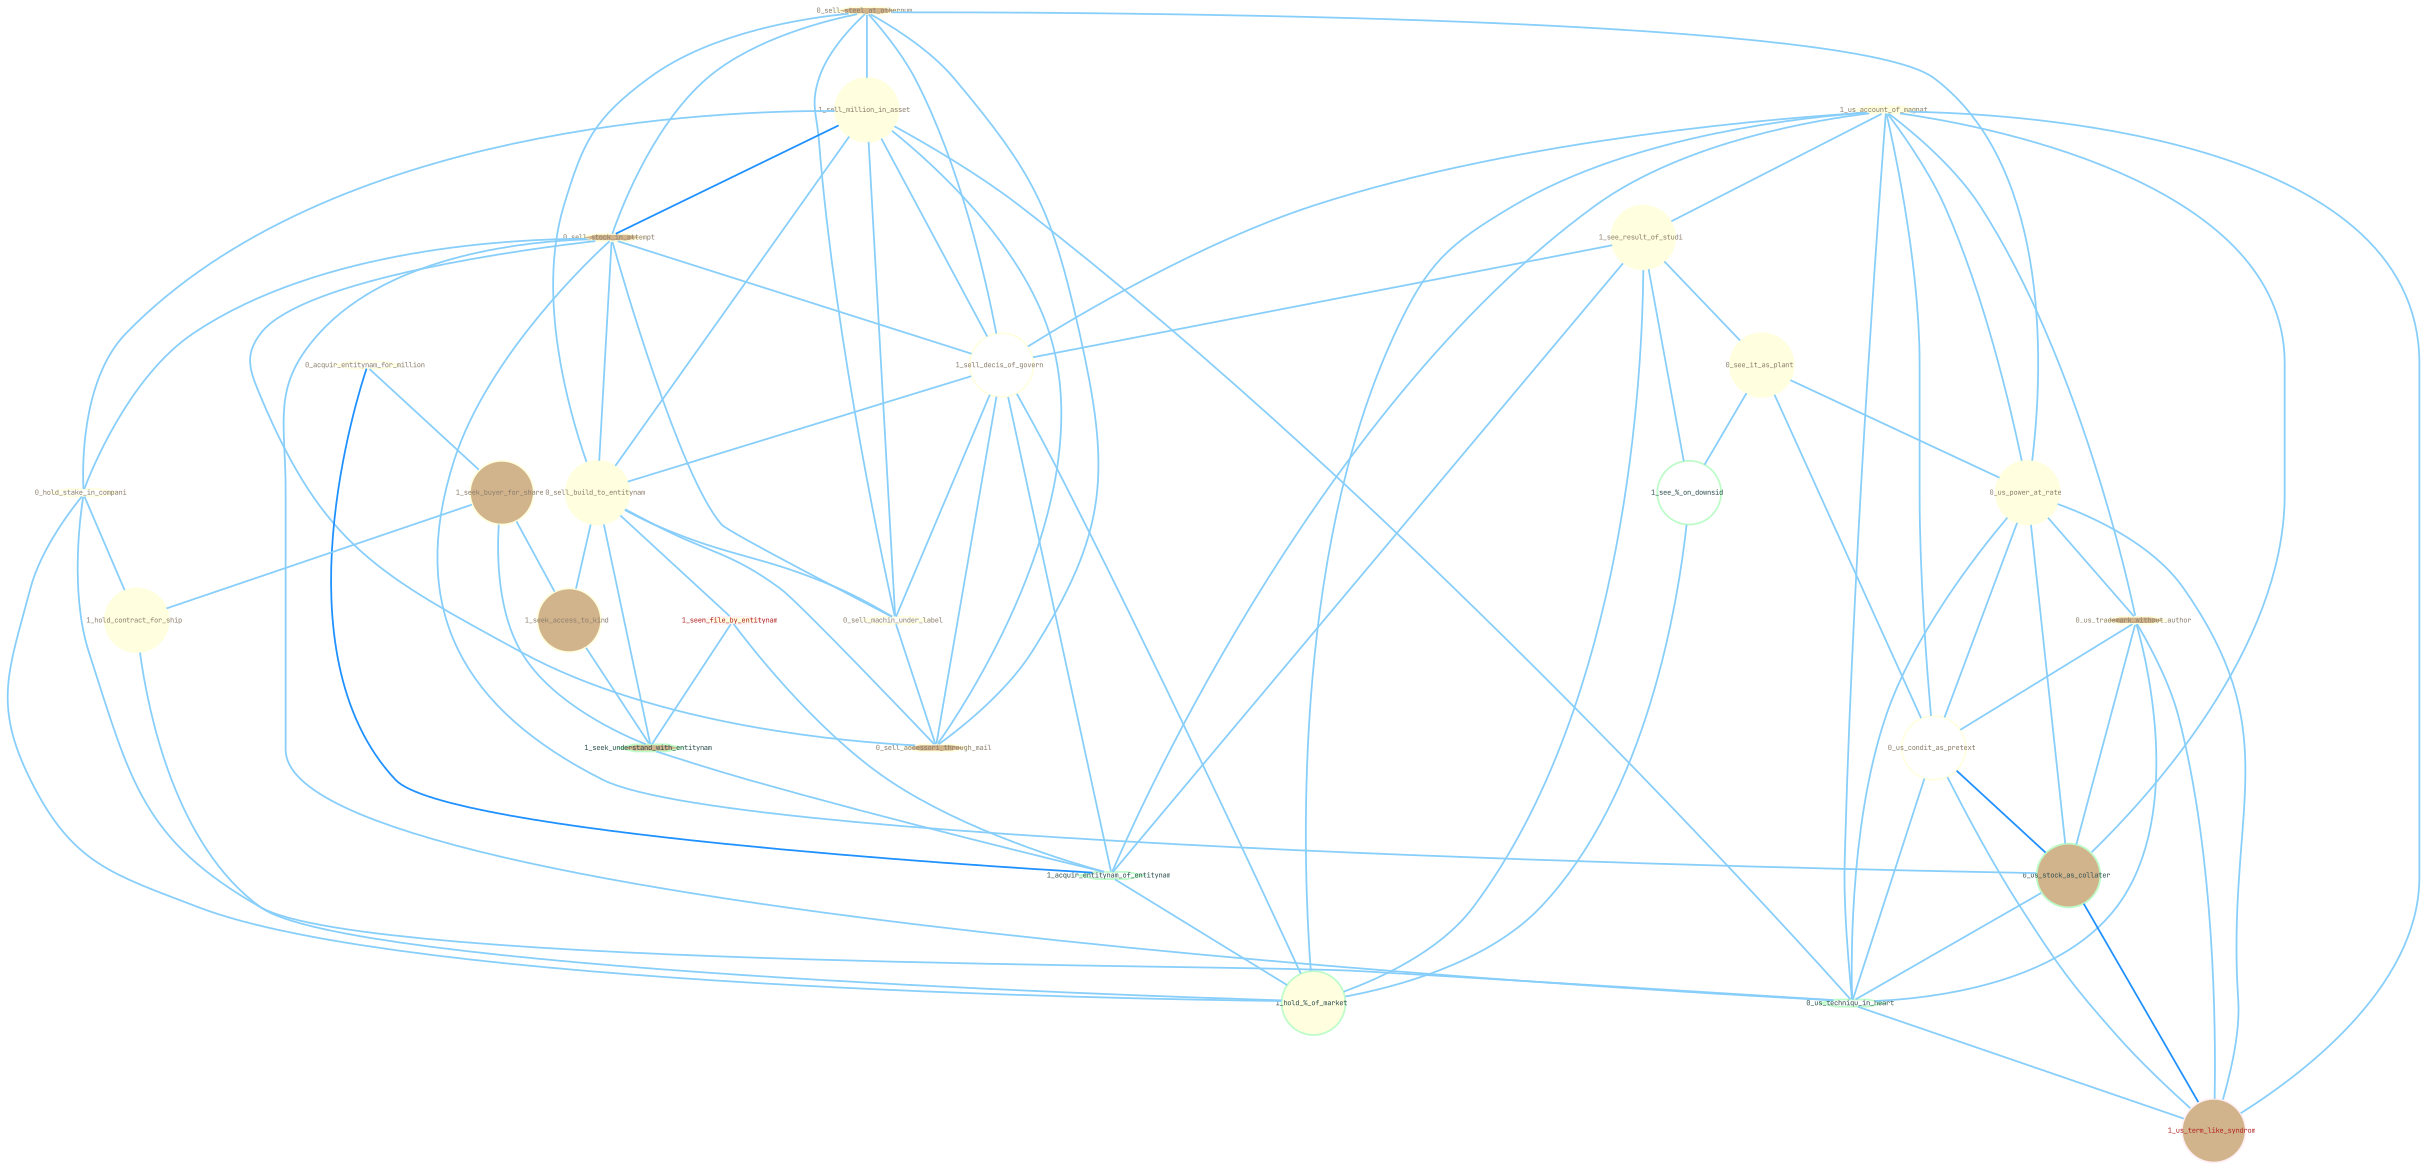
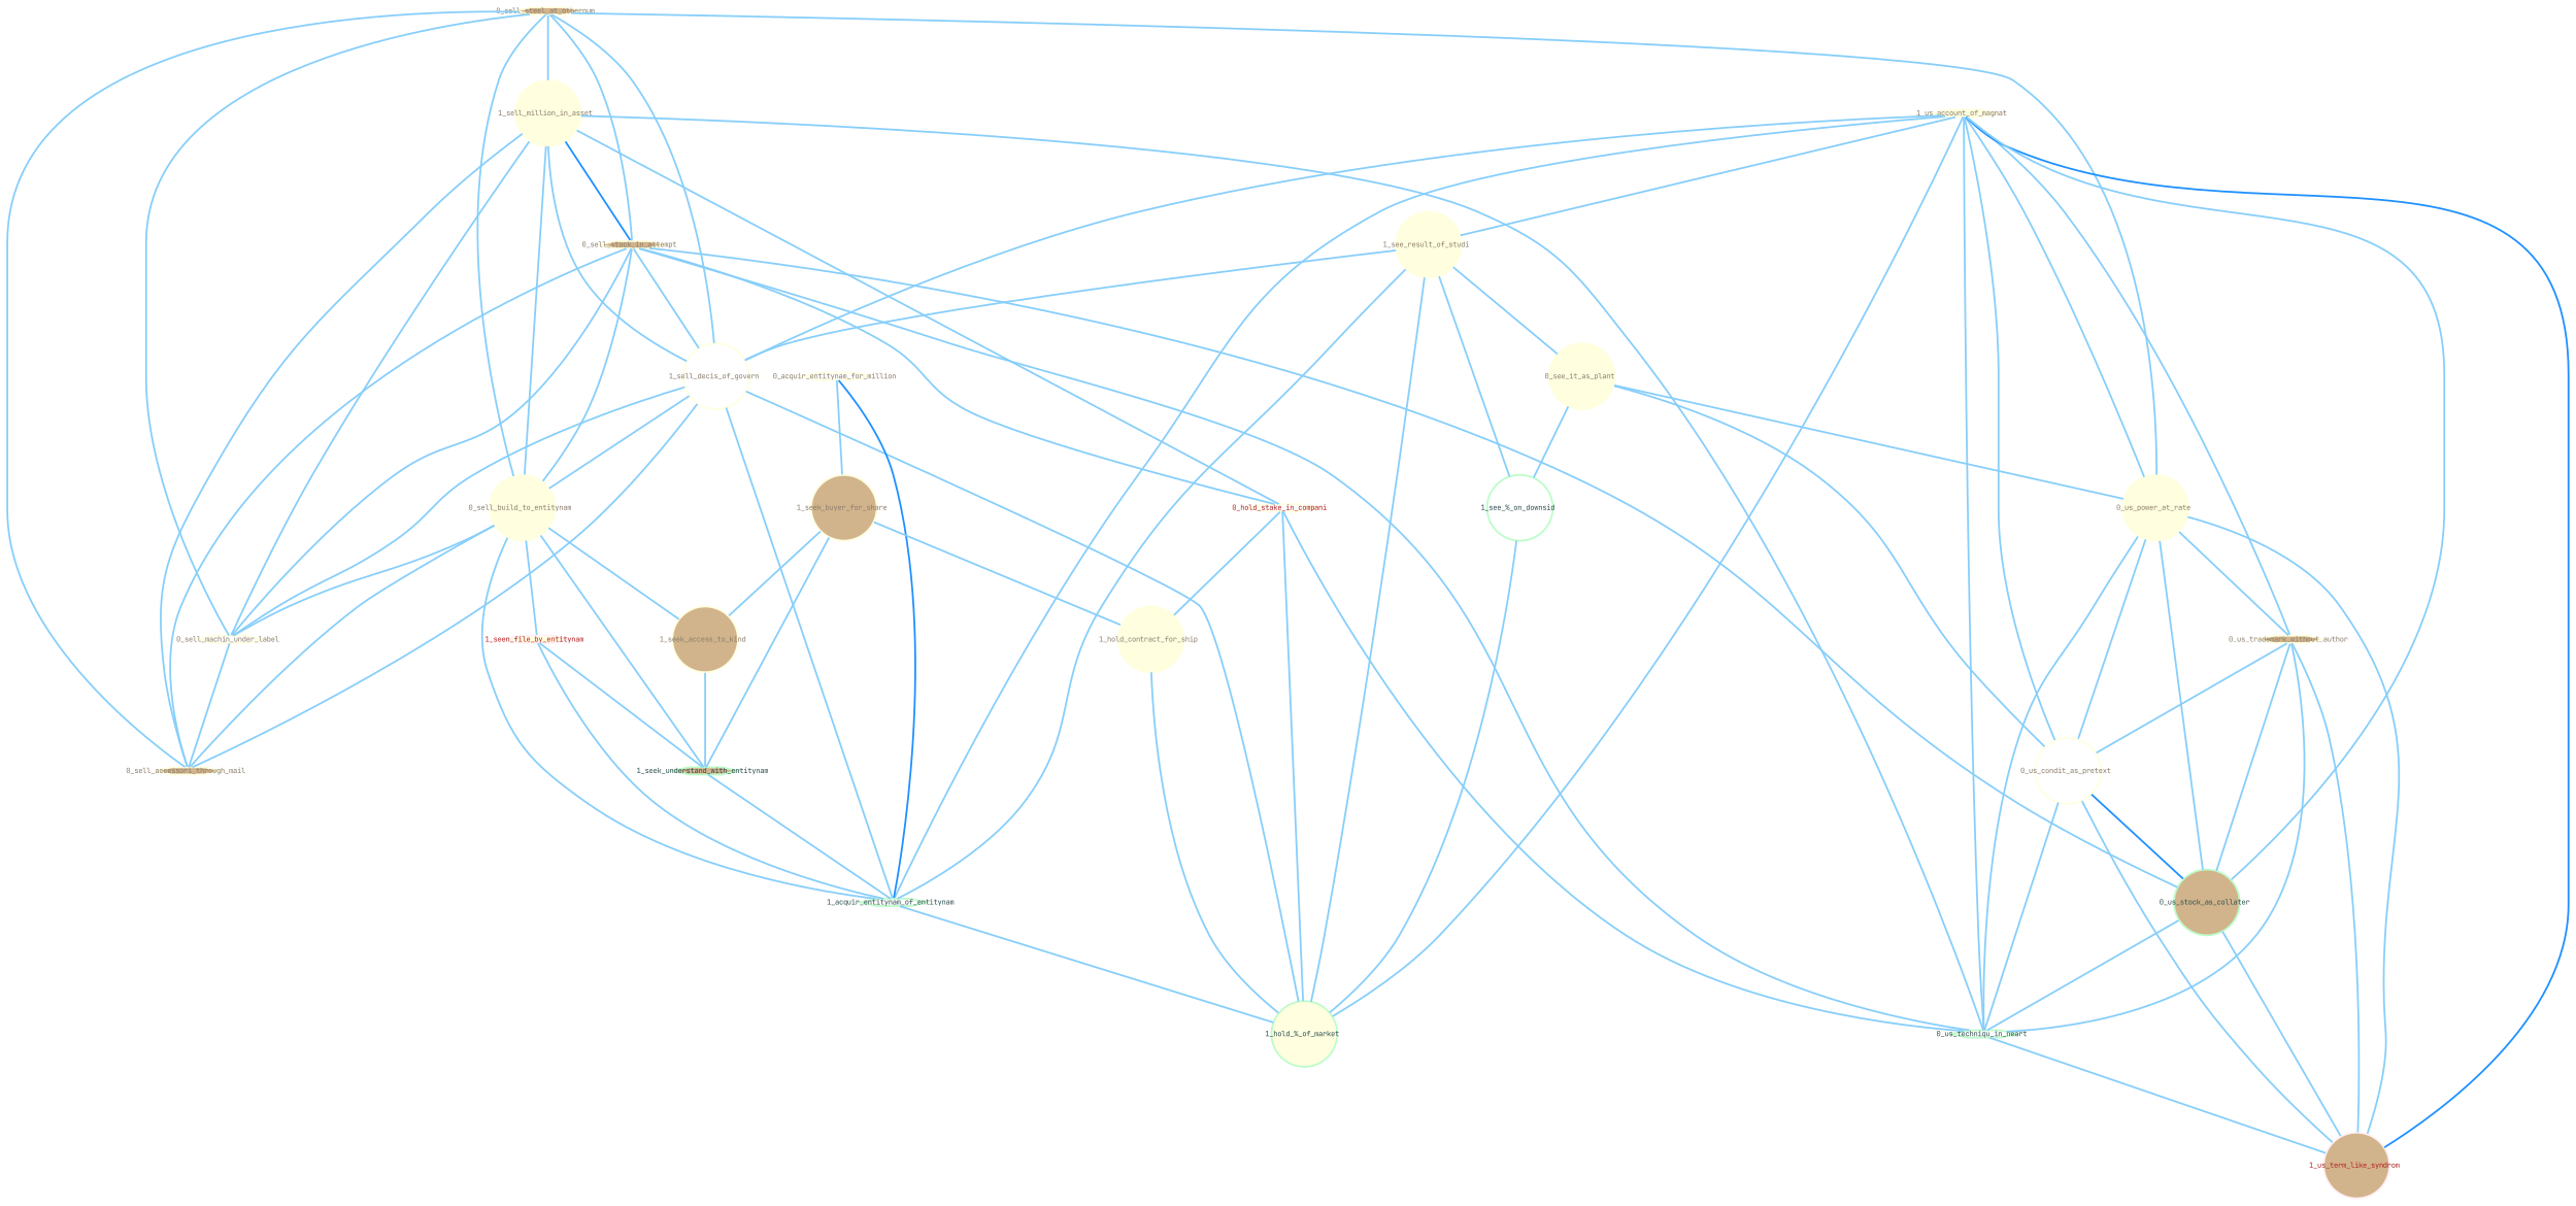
  graph {
    fontname="JetBrains Mono"
    node [color="#ffffe0" fillcolor=tan fixedsize=true fontcolor="#8b7d6b" fontname="JetBrains Mono" fontsize=4 shape=circle style=filled]
    edge [color="#87cefa" fontname="JetBrains Mono" w=1]
    "0_sell_steel_at_othernum " [height=.06 shape=hexagon width=.5]
    "1_sell_million_in_asset " [fillcolor=lightyellow height=.06 width=.5]
    "1_us_account_of_magnat " [fillcolor=lightyellow height=.06 shape=hexagon width=.5]
    "0_sell_stock_in_attempt " [height=.06 shape=hexagon width=.5]
    "0_us_power_at_rate " [fillcolor=lightyellow height=.06 width=.5]
    "1_see_result_of_studi " [fillcolor=lightyellow height=.06 width=.5]
    "1_sell_decis_of_govern " [fillcolor=white height=.06 width=.5]
    "0_acquir_entitynam_for_million " [fillcolor=white height=.06 shape=hexagon width=.5]
    "0_sell_build_to_entitynam " [fillcolor=lightyellow height=.06 width=.5]
    "0_sell_machin_under_label " [fillcolor=white height=.06 shape=hexagon width=.5]
-   "0_hold_stake_in_compani " [fillcolor=white height=.06 shape=hexagon width=.5]
+   "0_hold_stake_in_compani " [fillcolor=white fontcolor="#b22222" height=.06 shape=hexagon width=.5]
    "0_us_trademark_without_author " [height=.06 shape=hexagon width=.5]
    "1_seek_buyer_for_share " [height=.06 width=.5]
    "0_see_it_as_plant " [fillcolor=lightyellow height=.06 width=.5]
    "1_hold_contract_for_ship " [fillcolor=lightyellow height=.06 width=.5]
    "0_sell_accessori_through_mail " [height=.06 shape=hexagon width=.5]
    "1_seek_access_to_kind " [height=.06 width=.5]
    "0_us_condit_as_pretext " [fillcolor=white height=.06 width=.5]
    "1_seen_file_by_entitynam " [color="#fff0f5" fillcolor=lightyellow fontcolor="#b22222" height=.06 shape=hexagon width=.5]
    "1_us_term_like_syndrom " [color="#fff0f5" fontcolor="#b22222" height=.06 width=.5]
    "0_us_techniqu_in_heart " [color="#BDFCC9" fillcolor=white fontcolor="#2f4f4f" height=.06 shape=hexagon width=.5]
    "0_us_stock_as_collater " [color="#BDFCC9" fontcolor="#2f4f4f" height=.06 width=.5]
    "1_acquir_entitynam_of_entitynam " [color="#BDFCC9" fillcolor=white fontcolor="#2f4f4f" height=.06 shape=hexagon width=.5]
    "1_hold_%_of_market " [color="#BDFCC9" fillcolor=lightyellow fontcolor="#2f4f4f" height=.06 width=.5]
    "1_see_%_on_downsid " [color="#BDFCC9" fillcolor=white fontcolor="#2f4f4f" height=.06 width=.5]
    "1_seek_understand_with_entitynam " [color="#BDFCC9" fontcolor="#2f4f4f" height=.06 shape=hexagon width=.5]
    subgraph sub_1 {
      "0_sell_steel_at_othernum "
      "1_sell_million_in_asset "
      "1_us_account_of_magnat "
      "0_sell_stock_in_attempt "
      "0_us_power_at_rate "
      "1_see_result_of_studi "
      "1_sell_decis_of_govern "
      "0_acquir_entitynam_for_million "
      "0_sell_build_to_entitynam "
      "0_sell_machin_under_label "
      "0_hold_stake_in_compani "
      "0_us_trademark_without_author "
      "1_seek_buyer_for_share "
      "0_see_it_as_plant "
      "1_hold_contract_for_ship "
      "0_sell_accessori_through_mail "
      "1_seek_access_to_kind "
      "0_us_condit_as_pretext "
    }
    subgraph sub_2 {
      "1_seen_file_by_entitynam "
      "1_us_term_like_syndrom "
    }
    "0_sell_steel_at_othernum " -- "1_sell_million_in_asset "
    "0_sell_steel_at_othernum " -- "0_sell_stock_in_attempt "
    "0_sell_steel_at_othernum " -- "0_us_power_at_rate "
    "0_sell_steel_at_othernum " -- "1_sell_decis_of_govern "
    "0_sell_steel_at_othernum " -- "0_sell_build_to_entitynam "
    "0_sell_steel_at_othernum " -- "0_sell_machin_under_label "
    "0_sell_steel_at_othernum " -- "0_sell_accessori_through_mail "
    "1_sell_million_in_asset " -- "0_sell_stock_in_attempt " [color="#1e90ff" w=2]
    "1_sell_million_in_asset " -- "1_sell_decis_of_govern "
    "1_sell_million_in_asset " -- "0_sell_build_to_entitynam "
    "1_sell_million_in_asset " -- "0_sell_machin_under_label "
    "1_sell_million_in_asset " -- "0_hold_stake_in_compani "
    "1_sell_million_in_asset " -- "0_sell_accessori_through_mail "
    "1_sell_million_in_asset " -- "0_us_techniqu_in_heart "
    "1_us_account_of_magnat " -- "0_us_power_at_rate "
    "1_us_account_of_magnat " -- "1_see_result_of_studi "
    "1_us_account_of_magnat " -- "1_sell_decis_of_govern "
    "1_us_account_of_magnat " -- "0_us_trademark_without_author "
    "1_us_account_of_magnat " -- "0_us_condit_as_pretext "
-   "1_us_account_of_magnat " -- "1_us_term_like_syndrom "
+   "1_us_account_of_magnat " -- "1_us_term_like_syndrom " [color="#1e90ff"]
    "1_us_account_of_magnat " -- "0_us_techniqu_in_heart "
    "1_us_account_of_magnat " -- "0_us_stock_as_collater "
    "1_us_account_of_magnat " -- "1_acquir_entitynam_of_entitynam "
    "1_us_account_of_magnat " -- "1_hold_%_of_market "
    "0_sell_stock_in_attempt " -- "1_sell_decis_of_govern "
    "0_sell_stock_in_attempt " -- "0_sell_build_to_entitynam "
    "0_sell_stock_in_attempt " -- "0_sell_machin_under_label "
    "0_sell_stock_in_attempt " -- "0_hold_stake_in_compani "
    "0_sell_stock_in_attempt " -- "0_sell_accessori_through_mail "
    "0_sell_stock_in_attempt " -- "0_us_techniqu_in_heart "
    "0_sell_stock_in_attempt " -- "0_us_stock_as_collater "
    "0_us_power_at_rate " -- "0_us_trademark_without_author "
    "0_us_power_at_rate " -- "0_us_condit_as_pretext "
    "0_us_power_at_rate " -- "1_us_term_like_syndrom "
    "0_us_power_at_rate " -- "0_us_techniqu_in_heart "
    "0_us_power_at_rate " -- "0_us_stock_as_collater "
    "1_see_result_of_studi " -- "1_sell_decis_of_govern "
    "1_see_result_of_studi " -- "0_see_it_as_plant "
    "1_see_result_of_studi " -- "1_acquir_entitynam_of_entitynam "
    "1_see_result_of_studi " -- "1_hold_%_of_market "
    "1_see_result_of_studi " -- "1_see_%_on_downsid "
    "1_sell_decis_of_govern " -- "0_sell_build_to_entitynam "
    "1_sell_decis_of_govern " -- "0_sell_machin_under_label "
    "1_sell_decis_of_govern " -- "0_sell_accessori_through_mail "
    "1_sell_decis_of_govern " -- "1_acquir_entitynam_of_entitynam "
    "1_sell_decis_of_govern " -- "1_hold_%_of_market "
    "0_acquir_entitynam_for_million " -- "1_seek_buyer_for_share "
    "0_acquir_entitynam_for_million " -- "1_acquir_entitynam_of_entitynam " [color="#1e90ff" w=2]
    "0_sell_build_to_entitynam " -- "0_sell_machin_under_label "
    "0_sell_build_to_entitynam " -- "0_sell_accessori_through_mail "
    "0_sell_build_to_entitynam " -- "1_seek_access_to_kind "
    "0_sell_build_to_entitynam " -- "1_seen_file_by_entitynam "
+   "0_sell_build_to_entitynam " -- "1_acquir_entitynam_of_entitynam "
    "0_sell_build_to_entitynam " -- "1_seek_understand_with_entitynam "
    "0_sell_machin_under_label " -- "0_sell_accessori_through_mail "
    "0_hold_stake_in_compani " -- "1_hold_contract_for_ship "
    "0_hold_stake_in_compani " -- "0_us_techniqu_in_heart "
    "0_hold_stake_in_compani " -- "1_hold_%_of_market "
    "0_us_trademark_without_author " -- "0_us_condit_as_pretext "
    "0_us_trademark_without_author " -- "1_us_term_like_syndrom "
    "0_us_trademark_without_author " -- "0_us_techniqu_in_heart "
    "0_us_trademark_without_author " -- "0_us_stock_as_collater "
    "1_seek_buyer_for_share " -- "1_hold_contract_for_ship "
    "1_seek_buyer_for_share " -- "1_seek_access_to_kind "
    "1_seek_buyer_for_share " -- "1_seek_understand_with_entitynam "
    "0_see_it_as_plant " -- "0_us_power_at_rate "
    "0_see_it_as_plant " -- "0_us_condit_as_pretext "
    "0_see_it_as_plant " -- "1_see_%_on_downsid "
    "1_hold_contract_for_ship " -- "1_hold_%_of_market "
    "1_seek_access_to_kind " -- "1_seek_understand_with_entitynam "
    "0_us_condit_as_pretext " -- "1_us_term_like_syndrom "
    "0_us_condit_as_pretext " -- "0_us_techniqu_in_heart "
    "0_us_condit_as_pretext " -- "0_us_stock_as_collater " [color="#1e90ff" w=2]
    "1_seen_file_by_entitynam " -- "1_acquir_entitynam_of_entitynam "
    "1_seen_file_by_entitynam " -- "1_seek_understand_with_entitynam "
    "0_us_techniqu_in_heart " -- "1_us_term_like_syndrom "
-   "0_us_stock_as_collater " -- "1_us_term_like_syndrom " [color="#1e90ff"]
+   "0_us_stock_as_collater " -- "1_us_term_like_syndrom "
    "0_us_stock_as_collater " -- "0_us_techniqu_in_heart "
    "1_acquir_entitynam_of_entitynam " -- "1_hold_%_of_market "
    "1_see_%_on_downsid " -- "1_hold_%_of_market "
    "1_seek_understand_with_entitynam " -- "1_acquir_entitynam_of_entitynam "
  }
